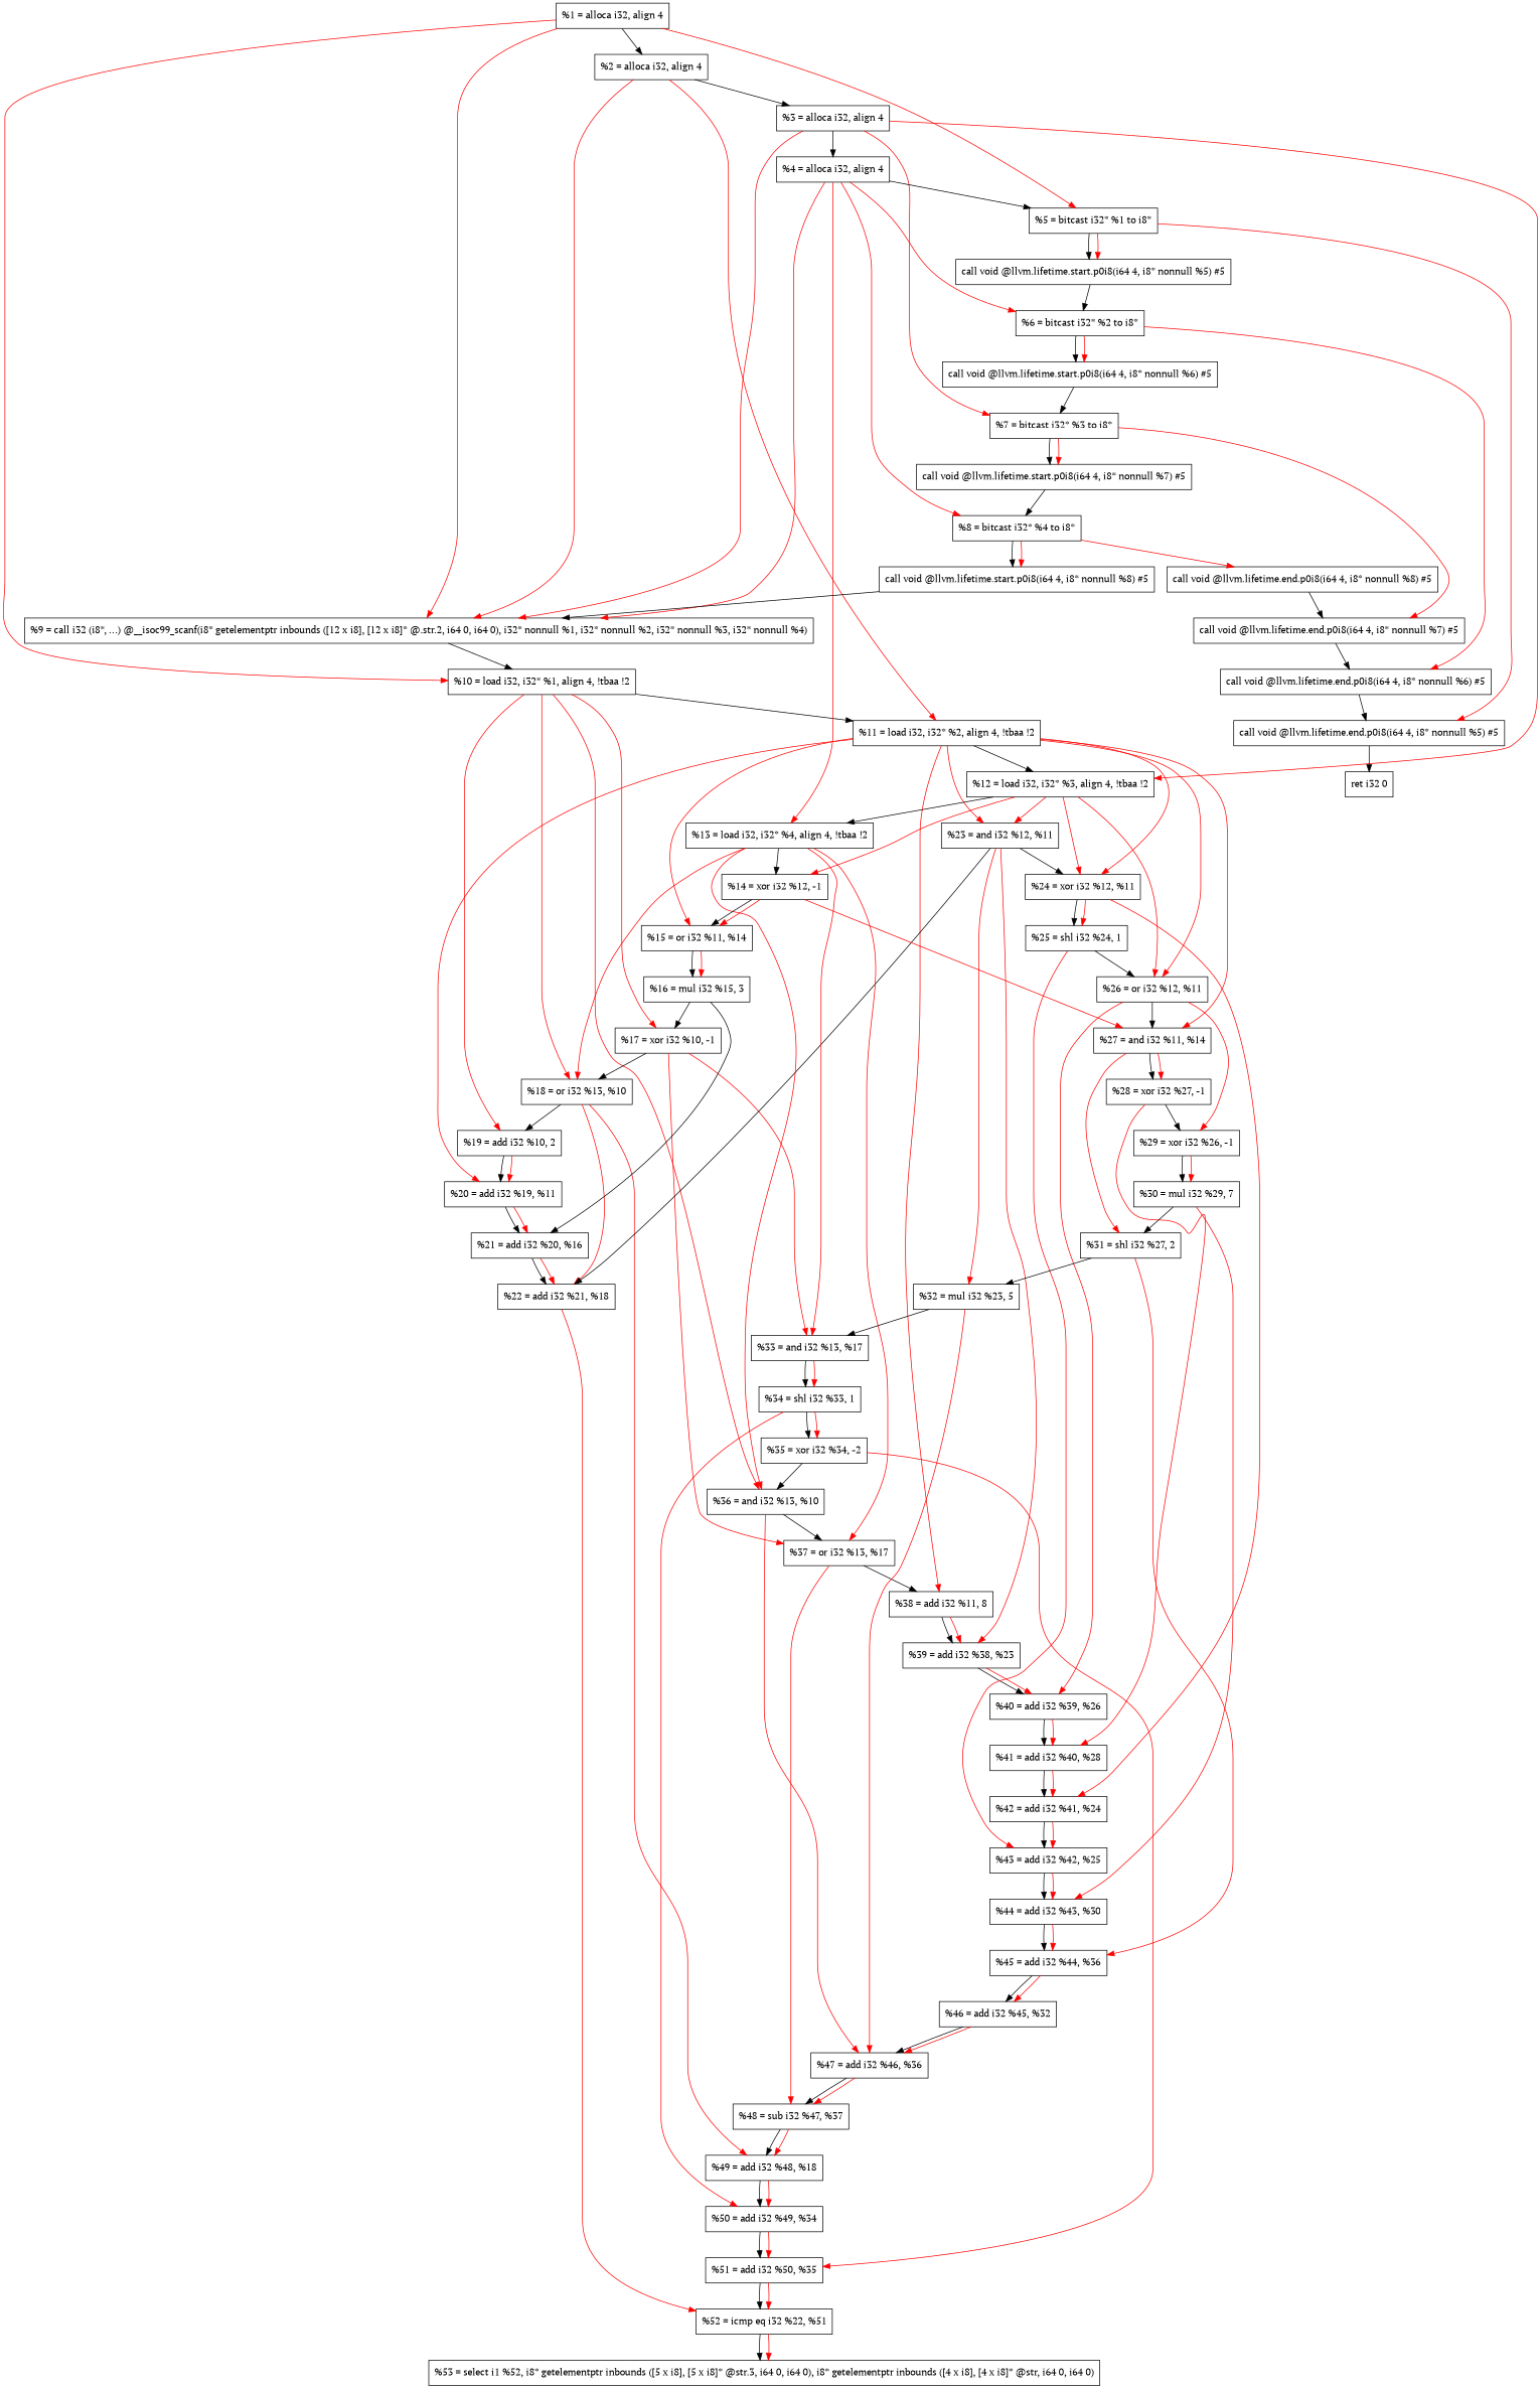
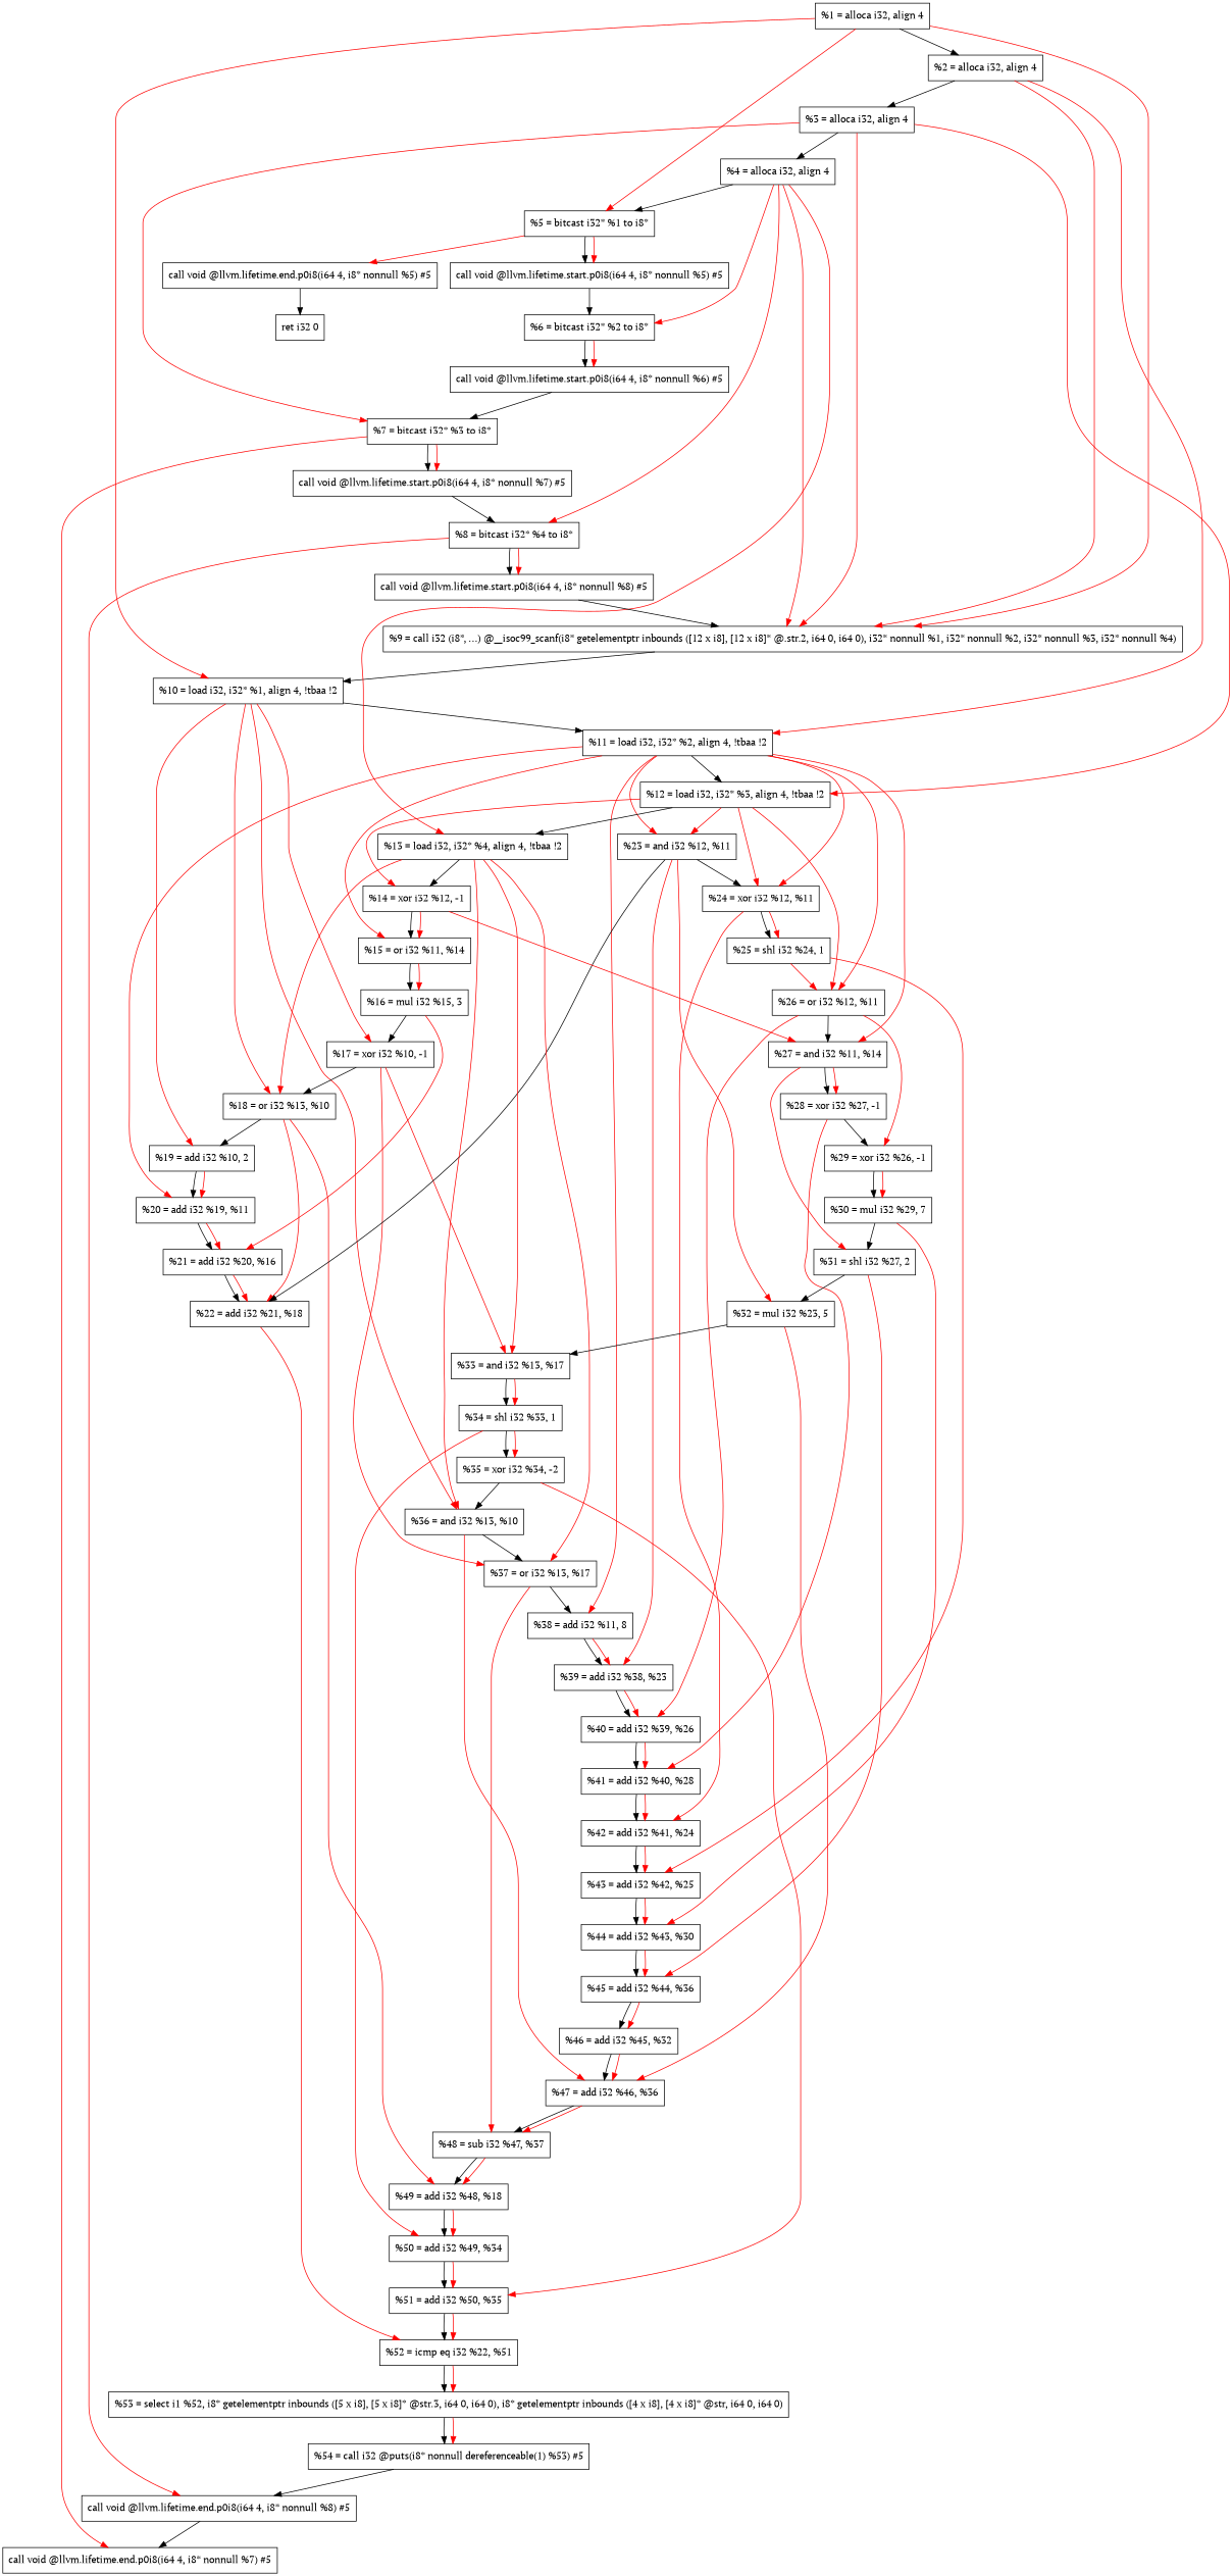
  digraph {
    fontname="PT Serif"
    node [fontname="PT Serif" shape=record]
    edge [fontname="PT Serif" color=red]
    n1 [label="  %1 = alloca i32, align 4"]
    n2 [label="  %2 = alloca i32, align 4"]
    n3 [label="  %5 = bitcast i32* %1 to i8*"]
    n4 [label="  %9 = call i32 (i8*, ...) @__isoc99_scanf(i8* getelementptr inbounds ([12 x i8], [12 x i8]* @.str.2, i64 0, i64 0), i32* nonnull %1, i32* nonnull %2, i32* nonnull %3, i32* nonnull %4)"]
    n5 [label="  %10 = load i32, i32* %1, align 4, !tbaa !2"]
    n6 [label="  %3 = alloca i32, align 4"]
    n7 [label="  %11 = load i32, i32* %2, align 4, !tbaa !2"]
    n8 [label="  call void @llvm.lifetime.start.p0i8(i64 4, i8* nonnull %5) #5"]
    n9 [label="  call void @llvm.lifetime.end.p0i8(i64 4, i8* nonnull %5) #5"]
    n10 [label="  %17 = xor i32 %10, -1"]
    n11 [label="  %18 = or i32 %13, %10"]
    n12 [label="  %19 = add i32 %10, 2"]
    n13 [label="  %36 = and i32 %13, %10"]
    n14 [label="  %4 = alloca i32, align 4"]
    n15 [label="  %7 = bitcast i32* %3 to i8*"]
    n16 [label="  %12 = load i32, i32* %3, align 4, !tbaa !2"]
    n17 [label="  %6 = bitcast i32* %2 to i8*"]
    n18 [label="  call void @llvm.lifetime.start.p0i8(i64 4, i8* nonnull %6) #5"]
-   n19 [label="  call void @llvm.lifetime.end.p0i8(i64 4, i8* nonnull %6) #5"]
    n20 [label="  %15 = or i32 %11, %14"]
    n21 [label="  %20 = add i32 %19, %11"]
    n22 [label="  %23 = and i32 %12, %11"]
    n23 [label="  %24 = xor i32 %12, %11"]
    n24 [label="  %26 = or i32 %12, %11"]
    n25 [label="  %27 = and i32 %11, %14"]
    n26 [label="  %38 = add i32 %11, 8"]
    n27 [label="  %8 = bitcast i32* %4 to i8*"]
    n28 [label="  %13 = load i32, i32* %4, align 4, !tbaa !2"]
    n29 [label="  call void @llvm.lifetime.start.p0i8(i64 4, i8* nonnull %7) #5"]
    n30 [label="  call void @llvm.lifetime.end.p0i8(i64 4, i8* nonnull %7) #5"]
    n31 [label="  %14 = xor i32 %12, -1"]
    n32 [label="  call void @llvm.lifetime.start.p0i8(i64 4, i8* nonnull %8) #5"]
    n33 [label="  call void @llvm.lifetime.end.p0i8(i64 4, i8* nonnull %8) #5"]
    n34 [label="  %33 = and i32 %13, %17"]
    n35 [label="  %37 = or i32 %13, %17"]
    n36 [label="  ret i32 0"]
    n37 [label="  %22 = add i32 %21, %18"]
    n38 [label="  %49 = add i32 %48, %18"]
    n39 [label="  %47 = add i32 %46, %36"]
    n40 [label="  %16 = mul i32 %15, 3"]
    n41 [label="  %21 = add i32 %20, %16"]
    n42 [label="  %32 = mul i32 %23, 5"]
    n43 [label="  %39 = add i32 %38, %23"]
    n44 [label="  %25 = shl i32 %24, 1"]
    n45 [label="  %42 = add i32 %41, %24"]
    n46 [label="  %29 = xor i32 %26, -1"]
    n47 [label="  %40 = add i32 %39, %26"]
    n48 [label="  %28 = xor i32 %27, -1"]
    n49 [label="  %31 = shl i32 %27, 2"]
    n50 [label="  %34 = shl i32 %33, 1"]
    n51 [label="  %48 = sub i32 %47, %37"]
    n52 [label="  %52 = icmp eq i32 %22, %51"]
    n53 [label="  %50 = add i32 %49, %34"]
    n54 [label="  %53 = select i1 %52, i8* getelementptr inbounds ([5 x i8], [5 x i8]* @str.3, i64 0, i64 0), i8* getelementptr inbounds ([4 x i8], [4 x i8]* @str, i64 0, i64 0)"]
    n55 [label="  %43 = add i32 %42, %25"]
    n56 [label="  %44 = add i32 %43, %30"]
    n57 [label="  %30 = mul i32 %29, 7"]
    n58 [label="  %41 = add i32 %40, %28"]
    n59 [label="%45 = add i32 %44, %36"]
    n60 [label="  %46 = add i32 %45, %32"]
    n61 [label="  %35 = xor i32 %34, -2"]
    n62 [label="  %51 = add i32 %50, %35"]
+   n63 [label="  %54 = call i32 @puts(i8* nonnull dereferenceable(1) %53) #5"]
    n1 -> n2 [color=""]
    n1 -> n3
    n1 -> n4
    n1 -> n5
    n2 -> n4
    n2 -> n6 [color=""]
    n2 -> n7
    n3 -> n8 [color=""]
    n3 -> n8
    n3 -> n9
    n4 -> n5 [color=""]
    n5 -> n7 [color=""]
    n5 -> n10
    n5 -> n11
    n5 -> n12
    n5 -> n13
    n6 -> n4
    n6 -> n14 [color=""]
    n6 -> n15
    n6 -> n16
    n7 -> n16 [color=""]
    n7 -> n20
    n7 -> n21
    n7 -> n22
    n7 -> n23
    n7 -> n24
    n7 -> n25
    n7 -> n26
    n8 -> n17 [color=""]
    n9 -> n36 [color=""]
    n10 -> n11 [color=""]
    n10 -> n34
    n10 -> n35
    n11 -> n12 [color=""]
    n11 -> n37
    n11 -> n38
    n12 -> n21 [color=""]
    n12 -> n21
    n13 -> n35 [color=""]
    n13 -> n39
    n14 -> n3 [color=""]
    n14 -> n4
    n14 -> n17
    n14 -> n27
    n14 -> n28
    n15 -> n29 [color=""]
    n15 -> n29
    n15 -> n30
    n16 -> n22
    n16 -> n23
    n16 -> n24
    n16 -> n28 [color=""]
    n16 -> n31
    n17 -> n18 [color=""]
    n17 -> n18
-   n17 -> n19
    n18 -> n15 [color=""]
-   n19 -> n9 [color=""]
    n20 -> n40 [color=""]
    n20 -> n40
    n21 -> n41 [color=""]
    n21 -> n41
    n22 -> n23 [color=""]
    n22 -> n37 [color=""]
    n22 -> n42
    n22 -> n43
    n23 -> n44 [color=""]
    n23 -> n44
    n23 -> n45
    n24 -> n25 [color=""]
    n24 -> n46
    n24 -> n47
    n25 -> n48 [color=""]
    n25 -> n48
    n25 -> n49
    n26 -> n43 [color=""]
    n26 -> n43
    n27 -> n32 [color=""]
    n27 -> n32
    n27 -> n33
    n28 -> n11
    n28 -> n13
    n28 -> n31 [color=""]
    n28 -> n34
    n28 -> n35
    n29 -> n27 [color=""]
-   n30 -> n19 [color=""]
    n31 -> n20 [color=""]
    n31 -> n20
    n31 -> n25
    n32 -> n4 [color=""]
    n33 -> n30 [color=""]
    n34 -> n50 [color=""]
    n34 -> n50
    n35 -> n26 [color=""]
    n35 -> n51
    n37 -> n52
    n38 -> n53 [color=""]
    n38 -> n53
    n39 -> n51 [color=""]
    n39 -> n51
    n40 -> n10 [color=""]
-   n40 -> n41 [color=black]
+   n40 -> n41
    n41 -> n37 [color=""]
    n41 -> n37
    n42 -> n34 [color=""]
    n42 -> n39
    n43 -> n47 [color=""]
    n43 -> n47
-   n44 -> n24 [color=""]
+   n44 -> n24
    n44 -> n55
    n45 -> n55 [color=""]
    n45 -> n55
    n46 -> n57 [color=""]
    n46 -> n57
    n47 -> n58 [color=""]
    n47 -> n58
    n48 -> n46 [color=""]
    n48 -> n58
    n49 -> n42 [color=""]
    n49 -> n59
    n50 -> n53
    n50 -> n61 [color=""]
    n50 -> n61
    n51 -> n38 [color=""]
    n51 -> n38
    n52 -> n54 [color=""]
    n52 -> n54
    n53 -> n62 [color=""]
    n53 -> n62
+   n54 -> n63 [color=""]
+   n54 -> n63
    n55 -> n56 [color=""]
    n55 -> n56
    n56 -> n59 [color=""]
    n56 -> n59
    n57 -> n49 [color=""]
    n57 -> n56
    n58 -> n45 [color=""]
    n58 -> n45
    n59 -> n60 [color=""]
    n59 -> n60
    n60 -> n39 [color=""]
    n60 -> n39
    n61 -> n13 [color=""]
    n61 -> n62
    n62 -> n52 [color=""]
    n62 -> n52
+   n63 -> n33 [color=""]
  }
